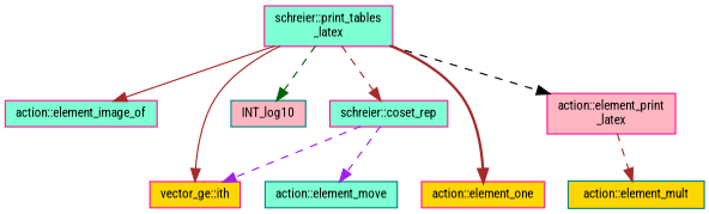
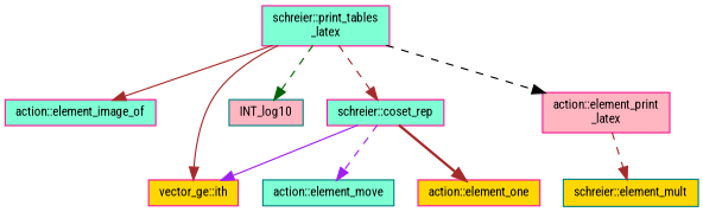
  digraph {
    fontname="Roboto Condensed"
    rankdir=TB
    node [color=deeppink fillcolor=aquamarine fontname="Roboto Condensed" fontsize=10 shape=record style=filled]
    edge [color=brown fontname="Roboto Condensed" fontsize=10 labelfontname=Helvetica labelfontsize=10 style=dashed]
    n1 [fontcolor=black height=0.2 label="schreier::print_tables\l_latex" width=0.4]
    n2 [height=0.2 label="action::element_image_of" width=0.4]
    n3 [fillcolor=gold height=0.2 label="vector_ge::ith" width=0.4]
    n4 [color=teal fillcolor=lightpink height=0.2 label=INT_log10 width=0.4]
    n5 [height=0.2 label="schreier::coset_rep" width=0.4]
    n6 [fillcolor=lightpink height=0.2 label="action::element_print\l_latex" width=0.4]
    n7 [color=teal height=0.2 label="action::element_move" width=0.4]
    n8 [fillcolor=gold height=0.2 label="action::element_one" width=0.4]
-   n9 [color=teal fillcolor=gold height=0.2 label="action::element_mult" width=0.4]
+   n9 [color=teal fillcolor=gold height=0.2 label="schreier::element_mult" width=0.4]
    n1 -> n2 [style=solid]
    n1 -> n3 [style=solid]
    n1 -> n4 [color=darkgreen]
    n1 -> n5
    n1 -> n6 [color=black]
-   n5 -> n3 [color=purple]
+   n5 -> n3 [color=purple style=solid]
    n5 -> n7 [color=purple]
-   n1 -> n8 [style=bold]
+   n5 -> n8 [style=bold]
    n6 -> n9
  }
